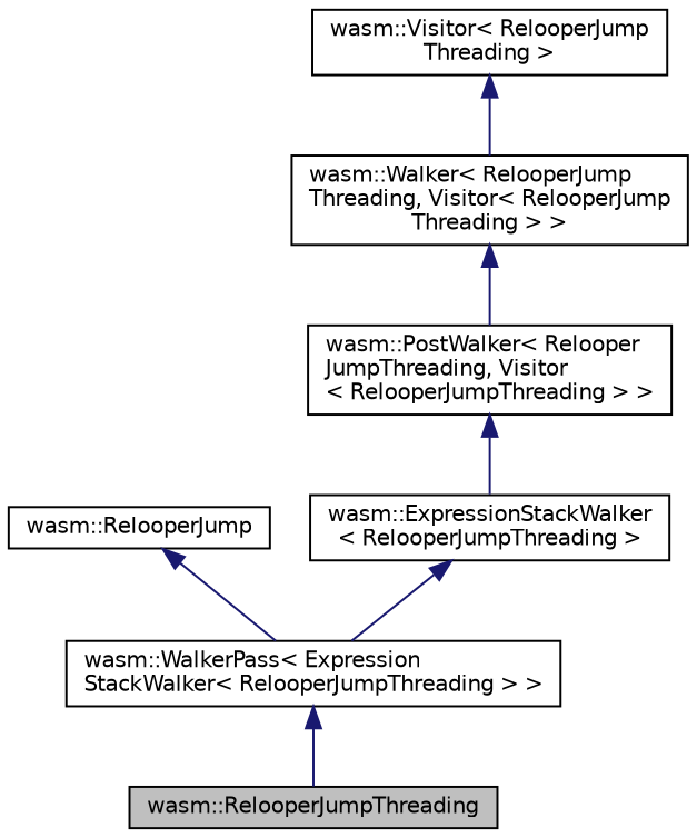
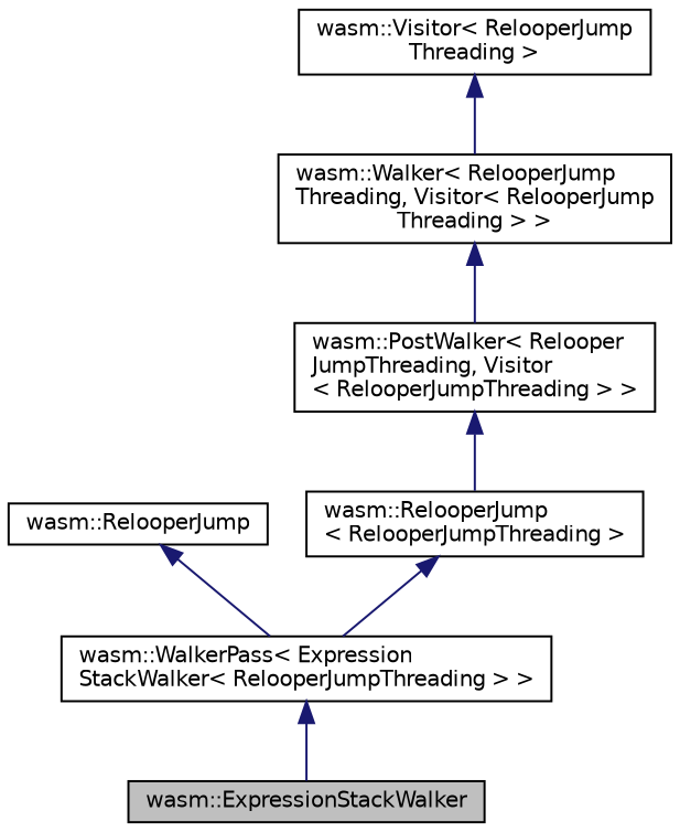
  digraph {
    node [color=black fillcolor=white fontname=Helvetica fontsize=10 shape=record style=filled]
    edge [color=midnightblue dir=back fontname=Helvetica fontsize=10 labelfontname=Helvetica labelfontsize=10 style=solid]
-   n1 [fillcolor=grey75 fontcolor=black height=0.2 label="wasm::RelooperJumpThreading" width=0.4]
+   n1 [fillcolor=grey75 fontcolor=black height=0.2 label="wasm::ExpressionStackWalker" width=0.4]
    n2 [height=0.2 label="wasm::WalkerPass\< Expression\lStackWalker\< RelooperJumpThreading \> \>" width=0.4]
    n3 [height=0.2 label="wasm::RelooperJump" width=0.4]
-   n4 [height=0.2 label="wasm::ExpressionStackWalker\l\< RelooperJumpThreading \>" width=0.4]
+   n4 [height=0.2 label="wasm::RelooperJump\l\< RelooperJumpThreading \>" width=0.4]
    n5 [height=0.2 label="wasm::PostWalker\< Relooper\lJumpThreading, Visitor\l\< RelooperJumpThreading \> \>" width=0.4]
    n6 [height=0.2 label="wasm::Walker\< RelooperJump\lThreading, Visitor\< RelooperJump\lThreading \> \>" width=0.4]
    n7 [height=0.2 label="wasm::Visitor\< RelooperJump\lThreading \>" width=0.4]
    n2 -> n1
    n3 -> n2
    n4 -> n2
    n5 -> n4
    n6 -> n5
    n7 -> n6
  }
